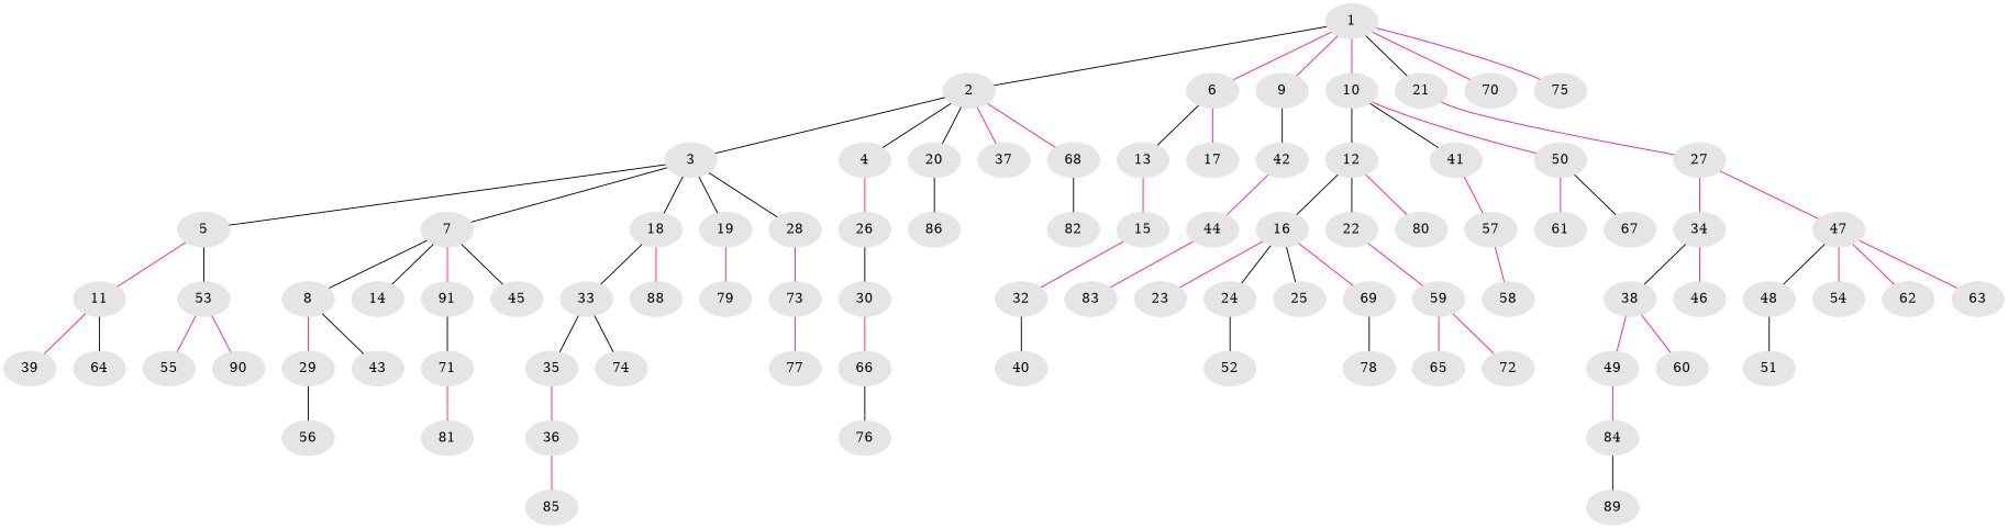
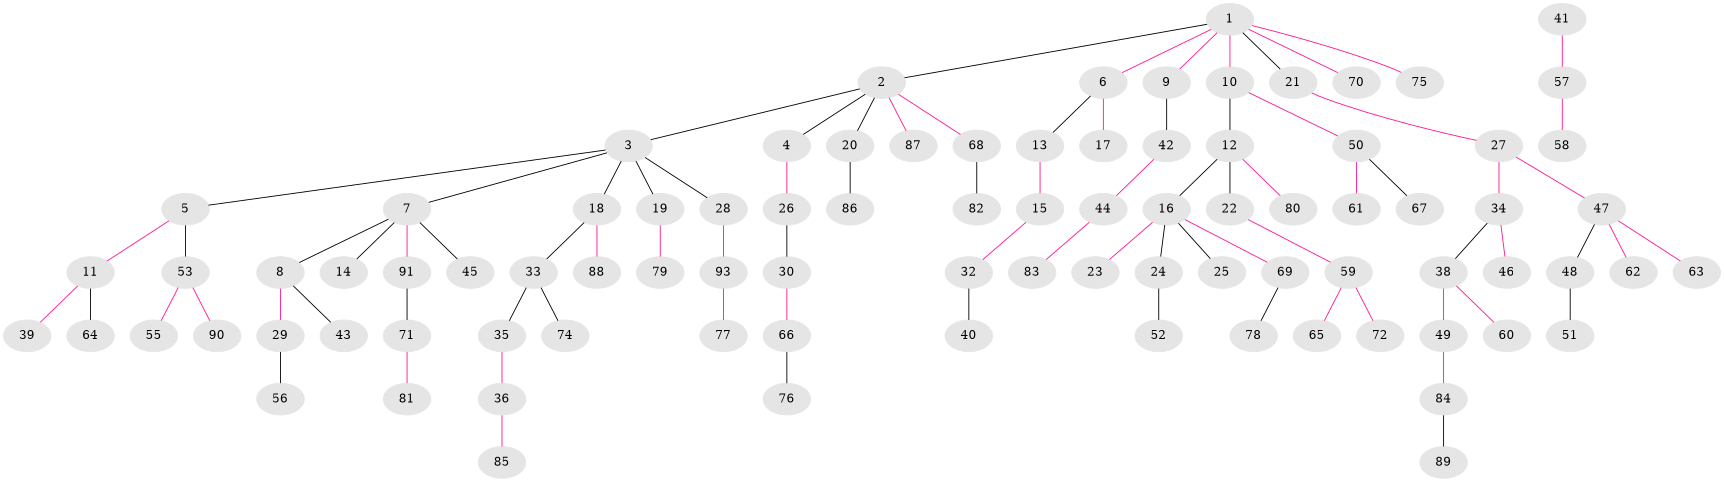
  graph {
    node [color=gray90 style=filled]
    edge [color=deeppink]
    1
    2
    6
    9
    10
    21
    70
    75
    3
    4
    20
-   37
+   37 [label=87]
    68
    13
    17
    42
    12
    41
    50
    27
    5
    7
    18
    19
    28
    26
    86
    82
    11
    53
    8
    14
    n33 [label=91]
    45
    33
    88
    79
-   73
+   73 [label=93]
    30
    39
    64
    55
    90
    15
    32
    29
    43
    71
    56
    44
    16
    22
    80
    57
    61
    67
    23
    24
    25
    69
    59
    40
    52
    78
    35
    74
    34
    47
    65
    72
    66
    38
    46
    48
-   54
    62
    63
    77
    76
    81
    36
    49
    60
    85
    84
    58
    83
    51
    89
    1 -- 2 [color=black]
    1 -- 6
    1 -- 9
    1 -- 10
    1 -- 21 [color=black]
    1 -- 70
    1 -- 75
    2 -- 3 [color=black]
    2 -- 4 [color=black]
    2 -- 20 [color=black]
    2 -- 37
    2 -- 68
    6 -- 13 [color=black]
    6 -- 17
    9 -- 42 [color=black]
    10 -- 12 [color=black]
-   10 -- 41 [color=black]
    10 -- 50
    21 -- 27
    3 -- 5 [color=black]
    3 -- 7 [color=black]
    3 -- 18 [color=black]
    3 -- 19 [color=black]
    3 -- 28 [color=black]
    4 -- 26
    20 -- 86 [color=black]
    68 -- 82 [color=black]
    13 -- 15
    42 -- 44
    12 -- 16 [color=black]
    12 -- 22 [color=black]
    12 -- 80
    41 -- 57
    50 -- 61
    50 -- 67 [color=black]
    27 -- 34
    27 -- 47
    5 -- 11
    5 -- 53 [color=black]
    7 -- 8 [color=black]
    7 -- 14 [color=black]
    7 -- n33
    7 -- 45 [color=black]
    18 -- 33 [color=black]
    18 -- 88
    19 -- 79
    28 -- 73
    26 -- 30 [color=black]
    11 -- 39
    11 -- 64 [color=black]
    53 -- 55
    53 -- 90
    8 -- 29
    8 -- 43 [color=black]
    n33 -- 71 [color=black]
    33 -- 35 [color=black]
    33 -- 74 [color=black]
    73 -- 77
    30 -- 66
    15 -- 32
    32 -- 40 [color=black]
    29 -- 56 [color=black]
    71 -- 81
    44 -- 83
    16 -- 23
    16 -- 24 [color=black]
    16 -- 25 [color=black]
    16 -- 69
    22 -- 59
    57 -- 58
    24 -- 52 [color=black]
    69 -- 78 [color=black]
    59 -- 65
    59 -- 72
    35 -- 36
    34 -- 38 [color=black]
    34 -- 46
    47 -- 48 [color=black]
-   47 -- 54
    47 -- 62
    47 -- 63
    66 -- 76 [color=black]
    38 -- 49
    38 -- 60
    48 -- 51 [color=black]
    36 -- 85
    49 -- 84
    84 -- 89 [color=black]
  }
